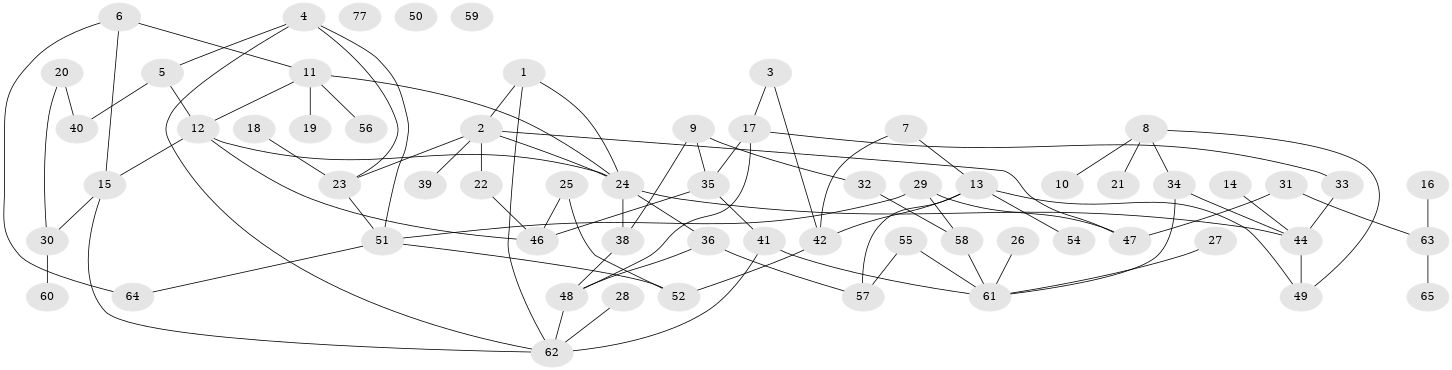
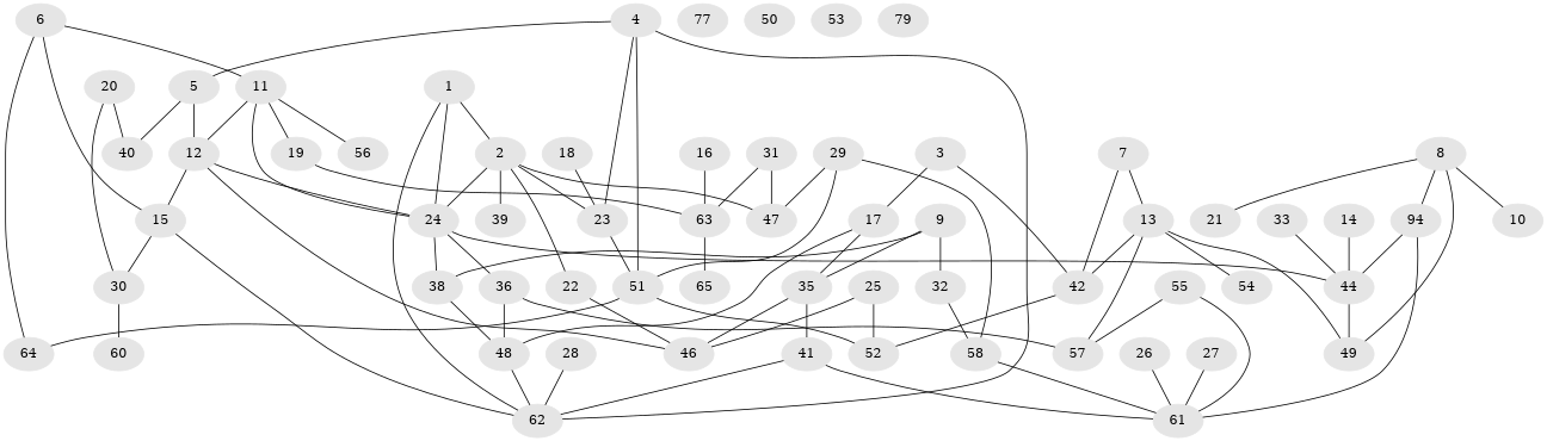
  graph {
    node [color=gray90 style=filled]
    1
    2
    24
    62
    22
    23
    39
    47
    38
    44
    36
    46
    51
    3
    17
    42
    35
    33
    48
    52
    4
    5
    12
    40
    64
    15
    6
    11
    19
    56
    30
    7
    13
    49
    54
    57
    8
    10
    21
-   34
+   34 [label=94]
    61
    9
    32
    58
    41
    63
    14
    60
    16
    65
    18
    20
    31
    25
    26
    27
    28
    29
    n59 [label=77]
    55
    50
-   59
+   53
+   59 [label=79]
    1 -- 2
    1 -- 24
    1 -- 62
    2 -- 24
    2 -- 22
    2 -- 23
    2 -- 39
    2 -- 47
    24 -- 38
    24 -- 44
    24 -- 36
    22 -- 46
    23 -- 51
    38 -- 48
    44 -- 49
    36 -- 48
    36 -- 57
    51 -- 52
    51 -- 64
    3 -- 17
    3 -- 42
    17 -- 35
-   17 -- 33
    17 -- 48
    42 -- 52
    35 -- 46
    35 -- 41
    33 -- 44
    48 -- 62
    4 -- 62
    4 -- 23
    4 -- 51
    4 -- 5
    5 -- 12
    5 -- 40
    12 -- 24
    12 -- 46
    12 -- 15
    15 -- 62
    15 -- 30
    6 -- 64
    6 -- 15
    6 -- 11
    11 -- 24
    11 -- 12
    11 -- 19
    11 -- 56
+   19 -- 63
    30 -- 60
    7 -- 42
    7 -- 13
    13 -- 42
    13 -- 49
    13 -- 54
    13 -- 57
    8 -- 49
    8 -- 10
    8 -- 21
    8 -- 34
    34 -- 44
    34 -- 61
    9 -- 38
    9 -- 35
    9 -- 32
    32 -- 58
    58 -- 61
    41 -- 62
    41 -- 61
    63 -- 65
    14 -- 44
    16 -- 63
    18 -- 23
    20 -- 40
    20 -- 30
    31 -- 47
    31 -- 63
    25 -- 46
    25 -- 52
    26 -- 61
    27 -- 61
    28 -- 62
    29 -- 47
    29 -- 51
    29 -- 58
    55 -- 57
    55 -- 61
  }
